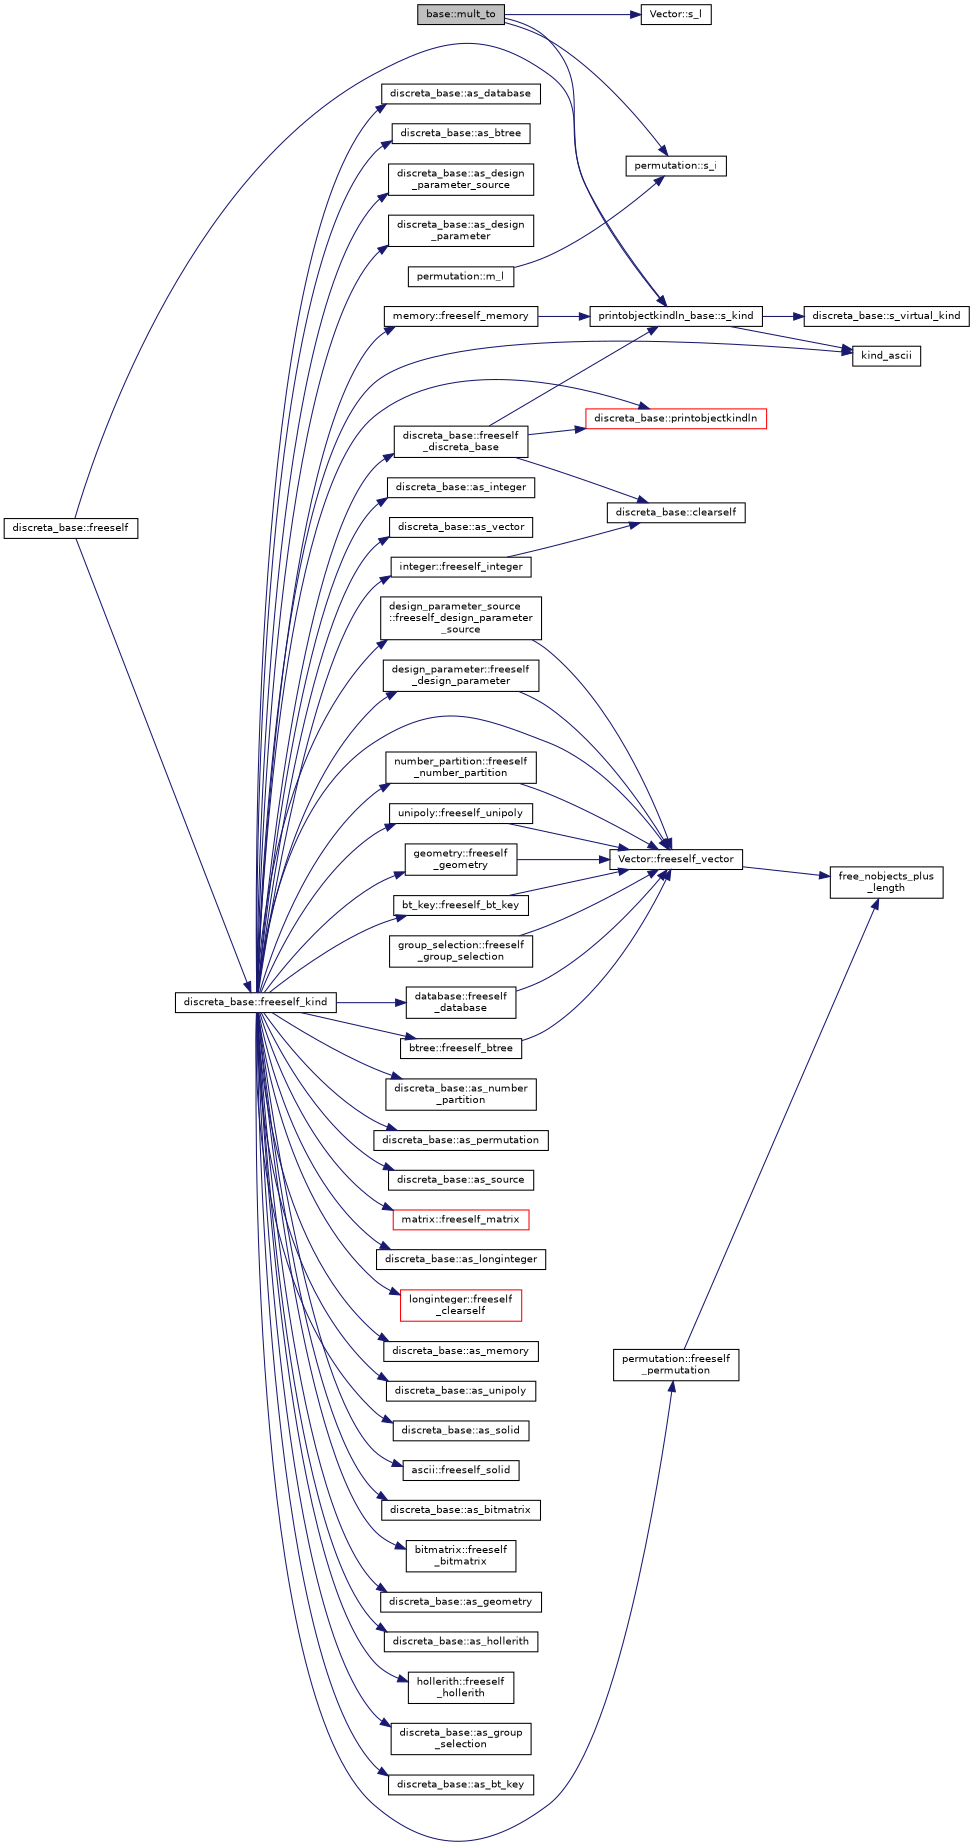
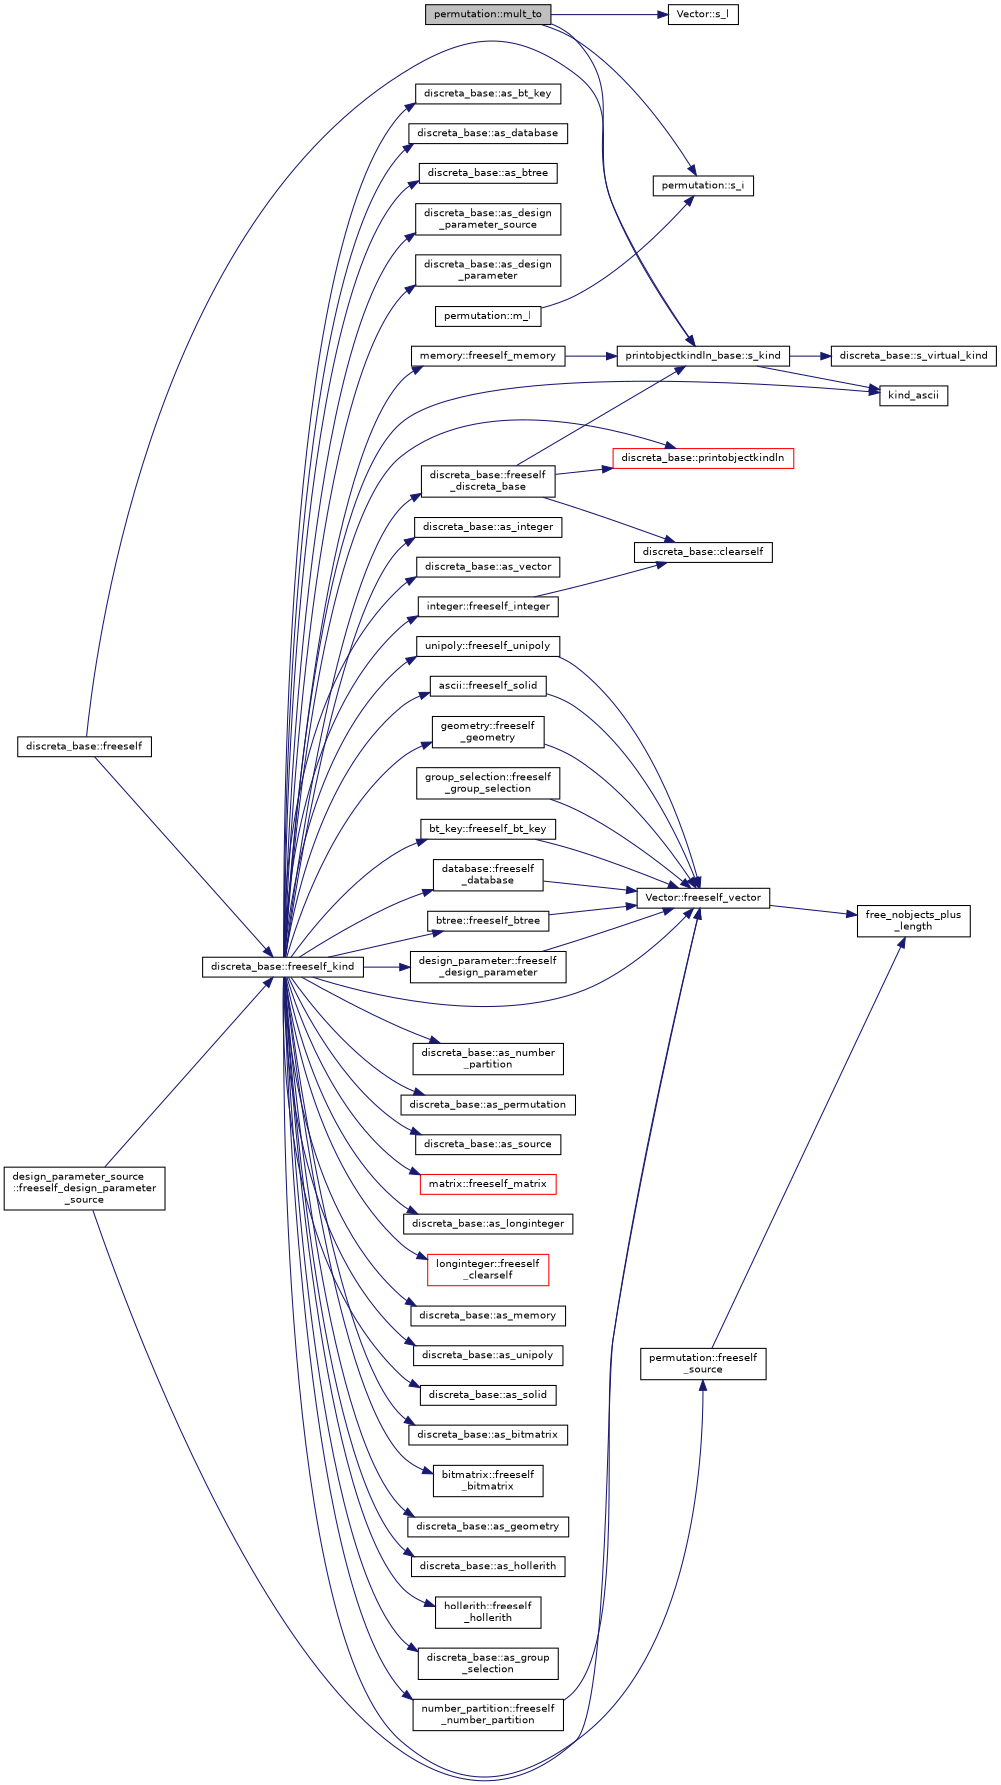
  digraph {
    rankdir=LR
    node [color=black fillcolor=white fontname=Helvetica fontsize=10 shape=record style=filled]
    edge [color=midnightblue fontname=Helvetica fontsize=10 labelfontname=Helvetica labelfontsize=10 style=solid]
-   n1 [fillcolor=grey75 fontcolor=black height=0.2 label="base::mult_to" width=0.4]
+   n1 [fillcolor=grey75 fontcolor=black height=0.2 label="permutation::mult_to" width=0.4]
    n2 [height=0.2 label="printobjectkindln_base::s_kind" width=0.4]
    n3 [height=0.2 label="Vector::s_l" width=0.4]
    n4 [height=0.2 label="permutation::s_i" width=0.4]
    n5 [height=0.2 label="discreta_base::s_virtual_kind" width=0.4]
    n6 [height=0.2 label=kind_ascii width=0.4]
    n7 [height=0.2 label="permutation::m_l" width=0.4]
    n8 [height=0.2 label="discreta_base::freeself" width=0.4]
    n9 [height=0.2 label="discreta_base::freeself_kind" width=0.4]
    n10 [height=0.2 label="discreta_base::freeself\l_discreta_base" width=0.4]
    n11 [height=0.2 label="discreta_base::as_integer" width=0.4]
    n12 [height=0.2 label="integer::freeself_integer" width=0.4]
    n13 [height=0.2 label="discreta_base::as_vector" width=0.4]
    n14 [height=0.2 label="Vector::freeself_vector" width=0.4]
    n15 [height=0.2 label="discreta_base::as_number\l_partition" width=0.4]
    n16 [height=0.2 label="number_partition::freeself\l_number_partition" width=0.4]
    n17 [height=0.2 label="discreta_base::as_permutation" width=0.4]
-   n18 [height=0.2 label="permutation::freeself\l_permutation" width=0.4]
+   n18 [height=0.2 label="permutation::freeself\l_source" width=0.4]
    n19 [height=0.2 label="discreta_base::as_source" width=0.4]
    n20 [color=red height=0.2 label="matrix::freeself_matrix" width=0.4]
    n21 [height=0.2 label="discreta_base::as_longinteger" width=0.4]
    n22 [color=red height=0.2 label="longinteger::freeself\l_clearself" width=0.4]
    n23 [height=0.2 label="discreta_base::as_memory" width=0.4]
    n24 [height=0.2 label="memory::freeself_memory" width=0.4]
    n25 [height=0.2 label="discreta_base::as_unipoly" width=0.4]
    n26 [height=0.2 label="unipoly::freeself_unipoly" width=0.4]
    n27 [height=0.2 label="discreta_base::as_solid" width=0.4]
    n28 [height=0.2 label="ascii::freeself_solid" width=0.4]
    n29 [height=0.2 label="discreta_base::as_bitmatrix" width=0.4]
    n30 [height=0.2 label="bitmatrix::freeself\l_bitmatrix" width=0.4]
    n31 [height=0.2 label="discreta_base::as_geometry" width=0.4]
    n32 [height=0.2 label="geometry::freeself\l_geometry" width=0.4]
    n33 [height=0.2 label="discreta_base::as_hollerith" width=0.4]
    n34 [height=0.2 label="hollerith::freeself\l_hollerith" width=0.4]
    n35 [height=0.2 label="discreta_base::as_group\l_selection" width=0.4]
    n36 [height=0.2 label="discreta_base::as_bt_key" width=0.4]
    n37 [height=0.2 label="bt_key::freeself_bt_key" width=0.4]
    n38 [height=0.2 label="discreta_base::as_database" width=0.4]
    n39 [height=0.2 label="database::freeself\l_database" width=0.4]
    n40 [height=0.2 label="discreta_base::as_btree" width=0.4]
    n41 [height=0.2 label="btree::freeself_btree" width=0.4]
    n42 [height=0.2 label="discreta_base::as_design\l_parameter_source" width=0.4]
    n43 [height=0.2 label="design_parameter_source\l::freeself_design_parameter\l_source" width=0.4]
    n44 [height=0.2 label="discreta_base::as_design\l_parameter" width=0.4]
    n45 [height=0.2 label="design_parameter::freeself\l_design_parameter" width=0.4]
    n46 [color=red height=0.2 label="discreta_base::printobjectkindln" width=0.4]
    n47 [height=0.2 label="discreta_base::clearself" width=0.4]
    n48 [height=0.2 label="free_nobjects_plus\l_length" width=0.4]
    n49 [height=0.2 label="group_selection::freeself\l_group_selection" width=0.4]
    n1 -> n2
    n1 -> n3
    n1 -> n4
    n2 -> n5
    n2 -> n6
    n7 -> n4
    n8 -> n2
    n8 -> n9
    n9 -> n6
    n9 -> n10
    n9 -> n11
    n9 -> n12
    n9 -> n13
    n9 -> n14
    n9 -> n15
    n9 -> n16
    n9 -> n17
    n9 -> n18
    n9 -> n19
    n9 -> n20
    n9 -> n21
    n9 -> n22
    n9 -> n23
    n9 -> n24
    n9 -> n25
    n9 -> n26
    n9 -> n27
    n9 -> n28
    n9 -> n29
    n9 -> n30
    n9 -> n31
    n9 -> n32
    n9 -> n33
    n9 -> n34
    n9 -> n35
    n9 -> n36
    n9 -> n37
    n9 -> n38
    n9 -> n39
    n9 -> n40
    n9 -> n41
    n9 -> n42
-   n9 -> n43
+   n43 -> n9
    n9 -> n44
    n9 -> n45
    n9 -> n46
    n10 -> n2
    n10 -> n46
    n10 -> n47
    n12 -> n47
    n14 -> n48
    n16 -> n14
    n18 -> n48
    n24 -> n2
    n26 -> n14
+   n28 -> n14
    n32 -> n14
    n37 -> n14
    n39 -> n14
    n41 -> n14
    n43 -> n14
    n45 -> n14
    n49 -> n14
  }
